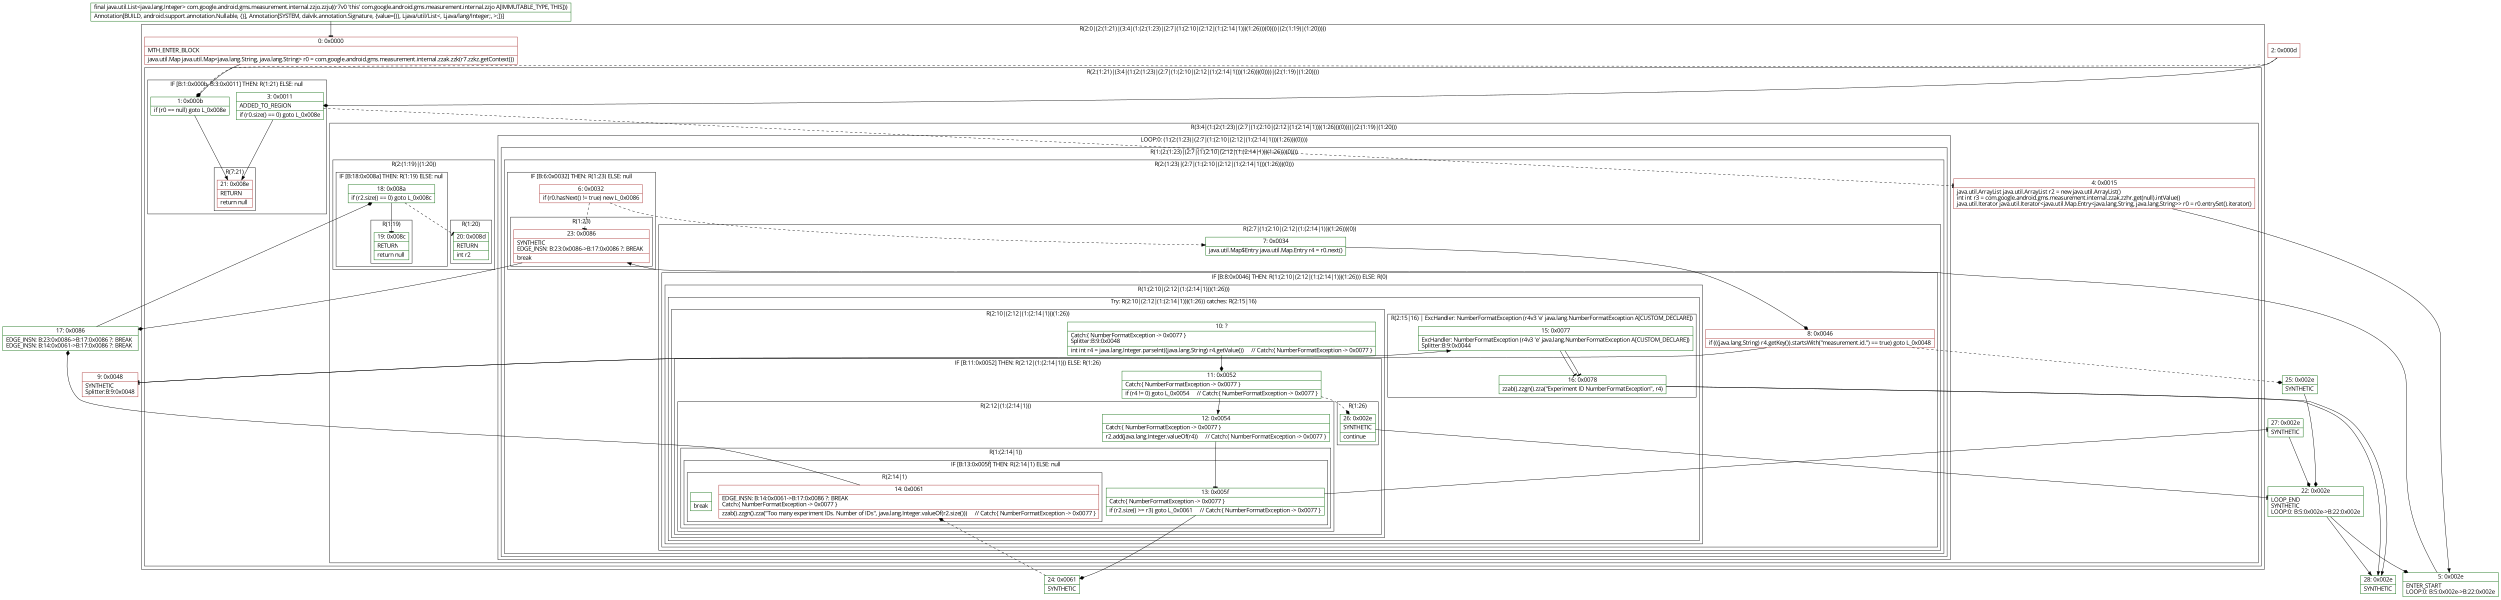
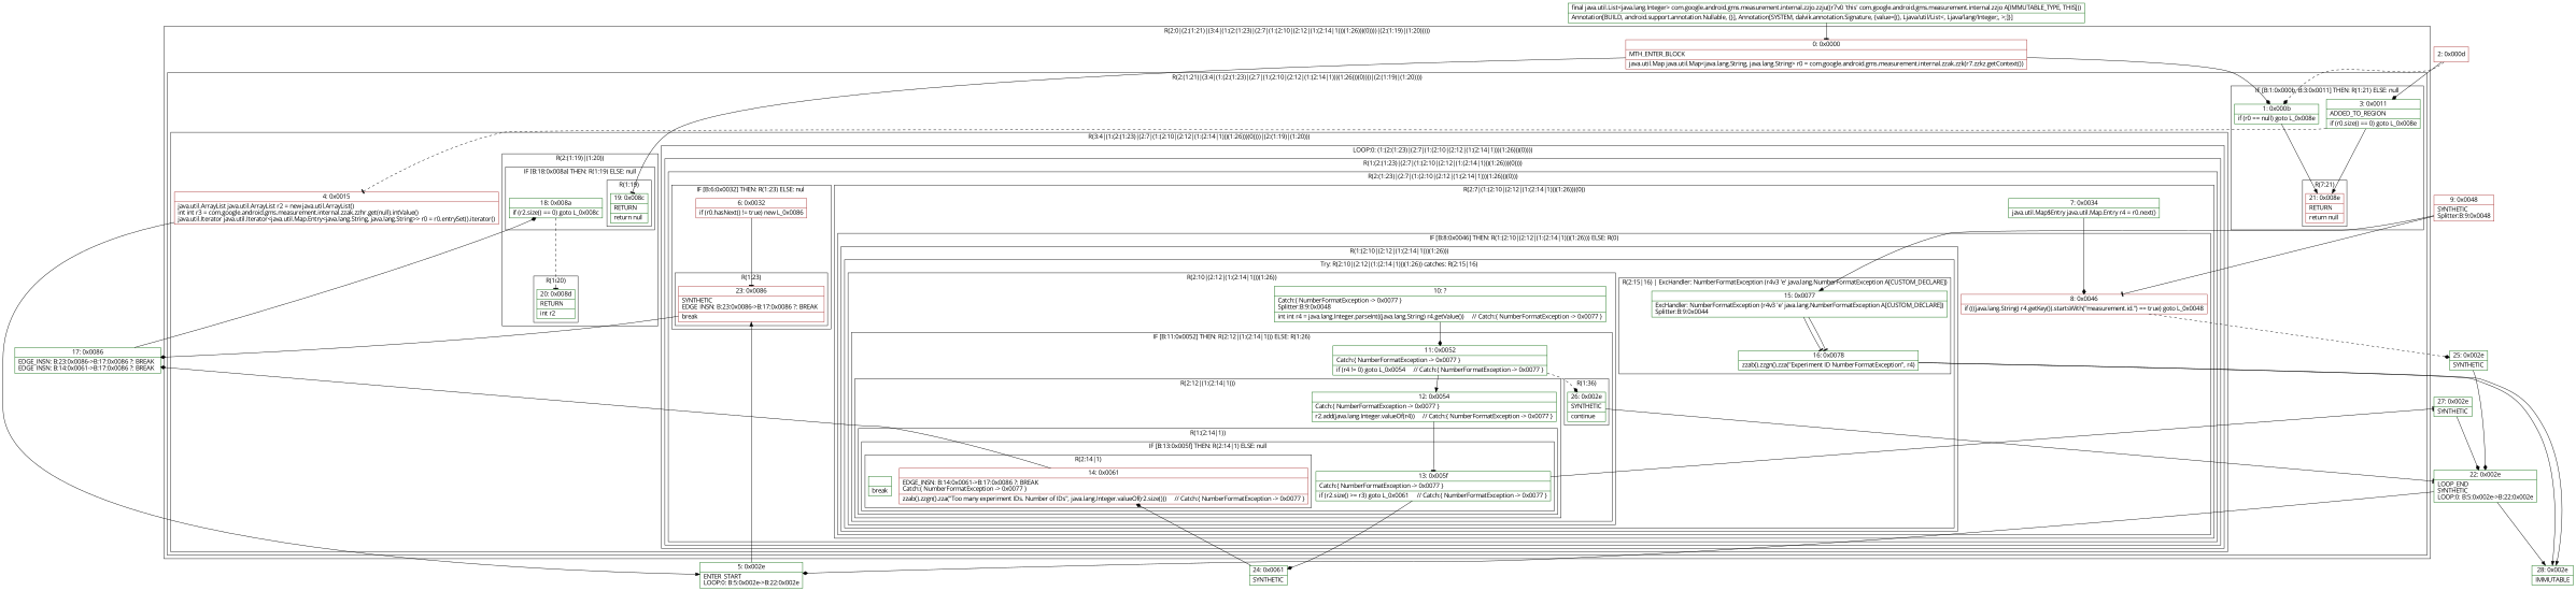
  digraph {
    fontname="Open Sans"
    node [color=darkgreen fontname="Open Sans" shape=record]
    edge [arrowhead=diamond fontname="Open Sans"]
    n1 [color=brown label="{21\:\ 0x008e|RETURN\l|return null\l}"]
    n2 [label="{1\:\ 0x000b|if (r0 == null) goto L_0x008e\l}"]
    n3 [label="{3\:\ 0x0011|ADDED_TO_REGION\l|if (r0.size() == 0) goto L_0x008e\l}"]
    n4 [color=brown label="{23\:\ 0x0086|SYNTHETIC\lEDGE_INSN: B:23:0x0086\-\>B:17:0x0086 ?: BREAK  \l|break\l}"]
    n5 [color=brown label="{6\:\ 0x0032|if (r0.hasNext() != true) new L_0x0086\l}"]
    n6 [color=brown label="{14\:\ 0x0061|EDGE_INSN: B:14:0x0061\-\>B:17:0x0086 ?: BREAK  \lCatch:\{ NumberFormatException \-\> 0x0077 \}\l|zzab().zzgn().zza(\"Too many experiment IDs. Number of IDs\", java.lang.Integer.valueOf(r2.size()))     \/\/ Catch:\{ NumberFormatException \-\> 0x0077 \}\l}"]
    n7 [label="{|break\l}"]
    n8 [label="{13\:\ 0x005f|Catch:\{ NumberFormatException \-\> 0x0077 \}\l|if (r2.size() \>= r3) goto L_0x0061     \/\/ Catch:\{ NumberFormatException \-\> 0x0077 \}\l}"]
    n9 [label="{12\:\ 0x0054|Catch:\{ NumberFormatException \-\> 0x0077 \}\l|r2.add(java.lang.Integer.valueOf(r4))     \/\/ Catch:\{ NumberFormatException \-\> 0x0077 \}\l}"]
    n10 [label="{26\:\ 0x002e|SYNTHETIC\l|continue\l}"]
    n11 [label="{11\:\ 0x0052|Catch:\{ NumberFormatException \-\> 0x0077 \}\l|if (r4 != 0) goto L_0x0054     \/\/ Catch:\{ NumberFormatException \-\> 0x0077 \}\l}"]
    n12 [label="{10\:\ ?|Catch:\{ NumberFormatException \-\> 0x0077 \}\lSplitter:B:9:0x0048\l|int int r4 = java.lang.Integer.parseInt((java.lang.String) r4.getValue())     \/\/ Catch:\{ NumberFormatException \-\> 0x0077 \}\l}"]
    n13 [label="{15\:\ 0x0077|ExcHandler: NumberFormatException (r4v3 'e' java.lang.NumberFormatException A[CUSTOM_DECLARE])\lSplitter:B:9:0x0044\l}"]
    n14 [label="{16\:\ 0x0078|zzab().zzgn().zza(\"Experiment ID NumberFormatException\", r4)\l}"]
    n15 [color=brown label="{8\:\ 0x0046|if (((java.lang.String) r4.getKey()).startsWith(\"measurement.id.\") == true) goto L_0x0048\l}"]
    n16 [label="{7\:\ 0x0034|java.util.Map$Entry java.util.Map.Entry r4 = r0.next()\l}"]
    n17 [label="{19\:\ 0x008c|RETURN\l|return null\l}"]
    n18 [label="{18\:\ 0x008a|if (r2.size() == 0) goto L_0x008c\l}"]
    n19 [label="{20\:\ 0x008d|RETURN\l|int r2\l}"]
    n20 [color=brown label="{4\:\ 0x0015|java.util.ArrayList java.util.ArrayList r2 = new java.util.ArrayList()\lint int r3 = com.google.android.gms.measurement.internal.zzak.zzhr.get(null).intValue()\ljava.util.Iterator java.util.Iterator\<java.util.Map.Entry\<java.lang.String, java.lang.String\>\> r0 = r0.entrySet().iterator()\l}"]
    n21 [color=brown label="{0\:\ 0x0000|MTH_ENTER_BLOCK\l|java.util.Map java.util.Map\<java.lang.String, java.lang.String\> r0 = com.google.android.gms.measurement.internal.zzak.zzk(r7.zzkz.getContext())\l}"]
    n22 [label="{17\:\ 0x0086|EDGE_INSN: B:23:0x0086\-\>B:17:0x0086 ?: BREAK  \lEDGE_INSN: B:14:0x0061\-\>B:17:0x0086 ?: BREAK  \l}"]
    n23 [label="{24\:\ 0x0061|SYNTHETIC\l}"]
    n24 [label="{27\:\ 0x002e|SYNTHETIC\l}"]
    n25 [label="{22\:\ 0x002e|LOOP_END\lSYNTHETIC\lLOOP:0: B:5:0x002e\-\>B:22:0x002e\l}"]
-   n26 [label="{28\:\ 0x002e|SYNTHETIC\l}"]
+   n26 [label="{28\:\ 0x002e|IMMUTABLE\l}"]
    n27 [color=brown label="{9\:\ 0x0048|SYNTHETIC\lSplitter:B:9:0x0048\l}"]
    n28 [label="{25\:\ 0x002e|SYNTHETIC\l}"]
    n29 [label="{5\:\ 0x002e|ENTER_START\lLOOP:0: B:5:0x002e\-\>B:22:0x002e\l}"]
    n30 [color=brown label="{2\:\ 0x000d}"]
    n31 [label="{final java.util.List\<java.lang.Integer\> com.google.android.gms.measurement.internal.zzjo.zzju((r7v0 'this' com.google.android.gms.measurement.internal.zzjo A[IMMUTABLE_TYPE, THIS]))  | Annotation[BUILD, android.support.annotation.Nullable, \{\}], Annotation[SYSTEM, dalvik.annotation.Signature, \{value=[(), Ljava\/util\/List\<, Ljava\/lang\/Integer;, \>;]\}]\l}"]
    subgraph cluster_1 {
      label="R(2:0|(2:(1:21)|(3:4|(1:(2:(1:23)|(2:7|(1:(2:10|(2:12|(1:(2:14|1)))(1:26)))(0))))|(2:(1:19)|(1:20)))))"
      n21
      subgraph cluster_2 {
        label="R(2:(1:21)|(3:4|(1:(2:(1:23)|(2:7|(1:(2:10|(2:12|(1:(2:14|1)))(1:26)))(0))))|(2:(1:19)|(1:20))))"
        subgraph cluster_3 {
          label="IF [B:1:0x000b, B:3:0x0011] THEN: R(1:21) ELSE: null"
          n2
          n3
          subgraph cluster_4 {
            label="R(7:21)"
            n1
          }
        }
        subgraph cluster_5 {
          label="R(3:4|(1:(2:(1:23)|(2:7|(1:(2:10|(2:12|(1:(2:14|1)))(1:26)))(0))))|(2:(1:19)|(1:20)))"
          n20
          subgraph cluster_6 {
            label="LOOP:0: (1:(2:(1:23)|(2:7|(1:(2:10|(2:12|(1:(2:14|1)))(1:26)))(0))))"
            subgraph cluster_7 {
              label="R(1:(2:(1:23)|(2:7|(1:(2:10|(2:12|(1:(2:14|1)))(1:26)))(0))))"
              subgraph cluster_8 {
                label="R(2:(1:23)|(2:7|(1:(2:10|(2:12|(1:(2:14|1)))(1:26)))(0)))"
                subgraph cluster_9 {
                  label="IF [B:6:0x0032] THEN: R(1:23) ELSE: null"
                  n5
                  subgraph cluster_10 {
                    label="R(1:23)"
                    n4
                  }
                }
                subgraph cluster_11 {
                  label="R(2:7|(1:(2:10|(2:12|(1:(2:14|1)))(1:26)))(0))"
                  n16
                  subgraph cluster_12 {
                    label="IF [B:8:0x0046] THEN: R(1:(2:10|(2:12|(1:(2:14|1)))(1:26))) ELSE: R(0)"
                    n15
                    subgraph cluster_13 {
                      label="R(1:(2:10|(2:12|(1:(2:14|1)))(1:26)))"
                      subgraph cluster_14 {
                        label="Try: R(2:10|(2:12|(1:(2:14|1)))(1:26)) catches: R(2:15|16)"
                        subgraph cluster_15 {
                          label="R(2:10|(2:12|(1:(2:14|1)))(1:26))"
                          n12
                          subgraph cluster_16 {
                            label="IF [B:11:0x0052] THEN: R(2:12|(1:(2:14|1))) ELSE: R(1:26)"
                            n11
                            subgraph cluster_17 {
                              label="R(2:12|(1:(2:14|1)))"
                              n9
                              subgraph cluster_18 {
                                label="R(1:(2:14|1))"
                                subgraph cluster_19 {
                                  label="IF [B:13:0x005f] THEN: R(2:14|1) ELSE: null"
                                  n8
                                  subgraph cluster_20 {
                                    label="R(2:14|1)"
                                    n6
                                    n7
                                  }
                                }
                              }
                            }
                            subgraph cluster_21 {
-                             label="R(1:26)"
+                             label="R(1:36)"
                              n10
                            }
                          }
                        }
                        subgraph cluster_22 {
                          label="R(2:15|16) | ExcHandler: NumberFormatException (r4v3 'e' java.lang.NumberFormatException A[CUSTOM_DECLARE])\l"
                          n13
                          n14
                        }
                      }
                    }
                    subgraph cluster_23 {
                      label="R(0)"
                    }
                  }
                }
              }
            }
          }
          subgraph cluster_24 {
            label="R(2:(1:19)|(1:20))"
            subgraph cluster_25 {
              label="IF [B:18:0x008a] THEN: R(1:19) ELSE: null"
              n18
              subgraph cluster_26 {
                label="R(1:19)"
                n17
              }
            }
            subgraph cluster_27 {
              label="R(1:20)"
              n19
            }
          }
        }
      }
    }
    subgraph cluster_28 {
      label="R(2:15|16) | ExcHandler: NumberFormatException (r4v3 'e' java.lang.NumberFormatException A[CUSTOM_DECLARE])\l"
    }
    n2 -> n1 [arrowhead=normal]
    n3 -> n1 [arrowhead=normal]
    n3 -> n20 [arrowhead=tee style=dashed]
    n4 -> n22
-   n5 -> n4 [arrowhead=tee style=dashed]
-   n5 -> n16 [arrowhead=normal style=dashed]
+   n5 -> n4 [arrowhead=tee]
    n6 -> n22
    n8 -> n23
    n8 -> n24 [arrowhead=tee style=solid]
    n9 -> n8 [arrowhead=tee]
    n10 -> n25 [arrowhead=tee]
    n11 -> n9 [arrowhead=normal]
    n11 -> n10 [style=dashed]
    n12 -> n11
    n13 -> n14 [arrowhead=tee]
    n13 -> n14 [arrowhead=tee]
    n14 -> n26 [arrowhead=normal]
    n14 -> n26 [arrowhead=normal]
-   n15 -> n27 [arrowhead=tee]
+   n27 -> n15 [arrowhead=tee]
    n15 -> n28 [style=dashed]
    n16 -> n15
-   n18 -> n17 [arrowhead=tee]
+   n21 -> n17 [arrowhead=tee]
    n18 -> n19 [arrowhead=tee style=dashed]
    n20 -> n29 [arrowhead=normal]
    n21 -> n2
    n22 -> n18
-   n23 -> n6 [style=dashed]
+   n23 -> n6
    n24 -> n25
    n25 -> n26 [arrowhead=normal]
    n25 -> n29
    n27 -> n13 [arrowhead=normal]
    n28 -> n25
    n29 -> n4 [arrowhead=normal]
    n30 -> n2 [style=dashed]
    n30 -> n3
    n31 -> n21 [arrowhead=tee]
  }
